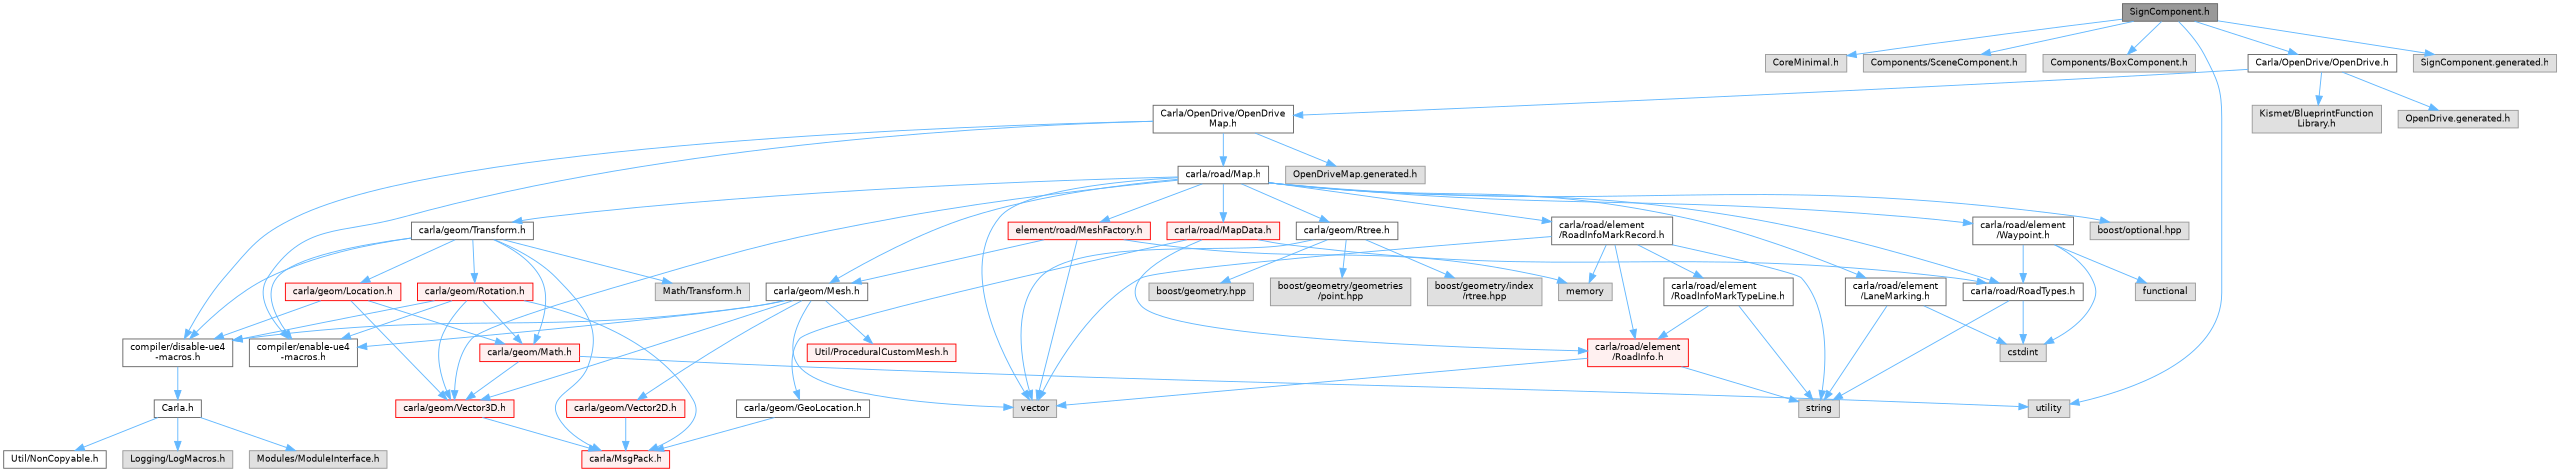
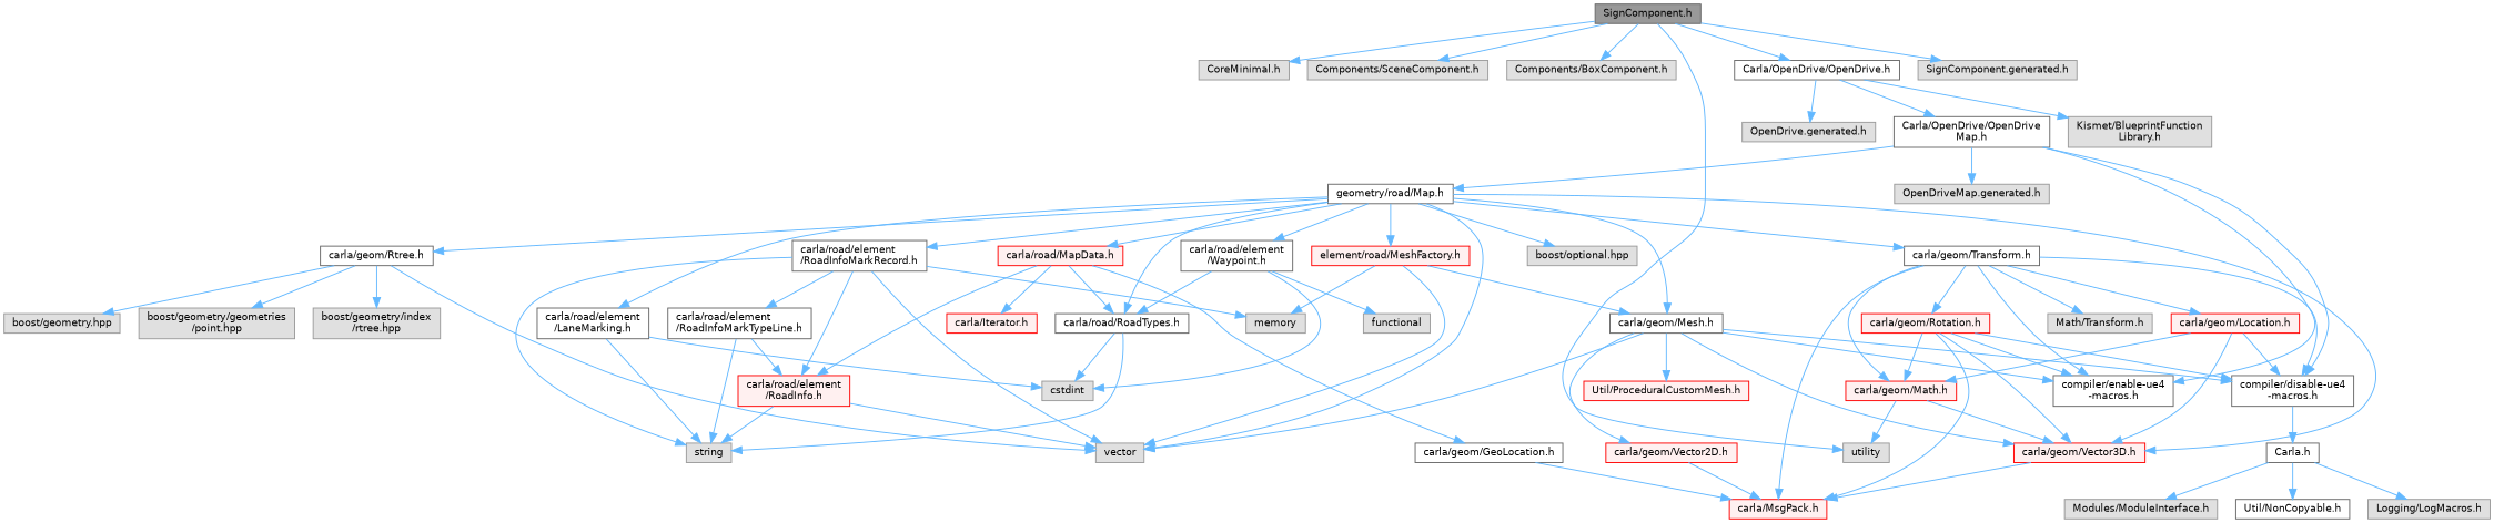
  digraph {
    node [color=grey60 fillcolor="#E0E0E0" fontname=Helvetica fontsize=10 shape=box style=filled]
    edge [color=steelblue1 fontname=Helvetica fontsize=10 labelfontname=Helvetica labelfontsize=10 style=solid]
    n1 [color=gray40 fillcolor=grey60 fontcolor=black height=0.2 label="SignComponent.h" width=0.4]
    n2 [height=0.2 label="CoreMinimal.h" width=0.4]
    n3 [height=0.2 label="Components/SceneComponent.h" width=0.4]
    n4 [height=0.2 label="Components/BoxComponent.h" width=0.4]
    n5 [color=grey40 fillcolor=white height=0.2 label="Carla/OpenDrive/OpenDrive.h" width=0.4]
    n6 [height=0.2 label=utility width=0.4]
    n7 [height=0.2 label="SignComponent.generated.h" width=0.4]
    n8 [color=grey40 fillcolor=white height=0.2 label="Carla/OpenDrive/OpenDrive\lMap.h" width=0.4]
    n9 [height=0.2 label="Kismet/BlueprintFunction\lLibrary.h" width=0.4]
    n10 [height=0.2 label="OpenDrive.generated.h" width=0.4]
    n11 [color=grey40 fillcolor=white height=0.2 label="compiler/disable-ue4\l-macros.h" width=0.4]
-   n12 [color=grey40 fillcolor=white height=0.2 label="carla/road/Map.h" width=0.4]
+   n12 [color=grey40 fillcolor=white height=0.2 label="geometry/road/Map.h" width=0.4]
    n13 [color=grey40 fillcolor=white height=0.2 label="compiler/enable-ue4\l-macros.h" width=0.4]
    n14 [height=0.2 label="OpenDriveMap.generated.h" width=0.4]
    n15 [color=grey40 fillcolor=white height=0.2 label="Carla.h" width=0.4]
    n16 [color=grey40 fillcolor=white height=0.2 label="carla/geom/Mesh.h" width=0.4]
    n17 [height=0.2 label=vector width=0.4]
    n18 [color=red fillcolor="#FFF0F0" height=0.2 label="carla/geom/Vector3D.h" width=0.4]
    n19 [color=grey40 fillcolor=white height=0.2 label="carla/geom/Rtree.h" width=0.4]
    n20 [color=grey40 fillcolor=white height=0.2 label="carla/geom/Transform.h" width=0.4]
    n21 [color=grey40 fillcolor=white height=0.2 label="carla/road/element\l/LaneMarking.h" width=0.4]
    n22 [color=grey40 fillcolor=white height=0.2 label="carla/road/element\l/RoadInfoMarkRecord.h" width=0.4]
    n23 [color=grey40 fillcolor=white height=0.2 label="carla/road/element\l/Waypoint.h" width=0.4]
    n24 [color=grey40 fillcolor=white height=0.2 label="carla/road/RoadTypes.h" width=0.4]
    n25 [color=red fillcolor="#FFF0F0" height=0.2 label="carla/road/MapData.h" width=0.4]
    n26 [color=red fillcolor="#FFF0F0" height=0.2 label="element/road/MeshFactory.h" width=0.4]
    n27 [height=0.2 label="boost/optional.hpp" width=0.4]
    n28 [color=grey40 fillcolor=white height=0.2 label="Util/NonCopyable.h" width=0.4]
    n29 [height=0.2 label="Logging/LogMacros.h" width=0.4]
    n30 [height=0.2 label="Modules/ModuleInterface.h" width=0.4]
    n31 [color=red fillcolor="#FFF0F0" height=0.2 label="carla/geom/Vector2D.h" width=0.4]
    n32 [color=red fillcolor="#FFF0F0" height=0.2 label="Util/ProceduralCustomMesh.h" width=0.4]
    n33 [color=red fillcolor="#FFF0F0" height=0.2 label="carla/MsgPack.h" width=0.4]
    n34 [height=0.2 label="boost/geometry.hpp" width=0.4]
    n35 [height=0.2 label="boost/geometry/geometries\l/point.hpp" width=0.4]
    n36 [height=0.2 label="boost/geometry/index\l/rtree.hpp" width=0.4]
    n37 [color=red fillcolor="#FFF0F0" height=0.2 label="carla/geom/Location.h" width=0.4]
    n38 [color=red fillcolor="#FFF0F0" height=0.2 label="carla/geom/Math.h" width=0.4]
    n39 [color=red fillcolor="#FFF0F0" height=0.2 label="carla/geom/Rotation.h" width=0.4]
    n40 [height=0.2 label="Math/Transform.h" width=0.4]
    n41 [height=0.2 label=cstdint width=0.4]
    n42 [height=0.2 label=string width=0.4]
    n43 [color=red fillcolor="#FFF0F0" height=0.2 label="carla/road/element\l/RoadInfo.h" width=0.4]
    n44 [color=grey40 fillcolor=white height=0.2 label="carla/road/element\l/RoadInfoMarkTypeLine.h" width=0.4]
    n45 [height=0.2 label=memory width=0.4]
    n46 [height=0.2 label=functional width=0.4]
    n47 [color=grey40 fillcolor=white height=0.2 label="carla/geom/GeoLocation.h" width=0.4]
+   n48 [color=red fillcolor="#FFF0F0" height=0.2 label="carla/Iterator.h" width=0.4]
    n1 -> n2
    n1 -> n3
    n1 -> n4
    n1 -> n5
    n1 -> n6
    n1 -> n7
    n5 -> n8
    n5 -> n9
    n5 -> n10
    n8 -> n11
    n8 -> n12
    n8 -> n13
    n8 -> n14
    n11 -> n15
    n12 -> n16
    n12 -> n17
    n12 -> n18
    n12 -> n19
    n12 -> n20
    n12 -> n21
    n12 -> n22
    n12 -> n23
    n12 -> n24
    n12 -> n25
    n12 -> n26
    n12 -> n27
    n15 -> n28
    n15 -> n29
    n15 -> n30
    n16 -> n11
    n16 -> n13
    n16 -> n17
    n16 -> n18
    n16 -> n31
    n16 -> n32
    n18 -> n33
    n19 -> n17
    n19 -> n34
    n19 -> n35
    n19 -> n36
    n20 -> n11
    n20 -> n13
    n20 -> n33
    n20 -> n37
    n20 -> n38
    n20 -> n39
    n20 -> n40
    n21 -> n41
    n21 -> n42
    n22 -> n17
    n22 -> n42
    n22 -> n43
    n22 -> n44
    n22 -> n45
    n23 -> n24
    n23 -> n41
    n23 -> n46
    n24 -> n41
    n24 -> n42
    n25 -> n24
    n25 -> n43
    n25 -> n47
+   n25 -> n48
    n26 -> n16
    n26 -> n17
    n26 -> n45
    n31 -> n33
    n37 -> n11
    n37 -> n18
    n37 -> n38
    n38 -> n6
    n38 -> n18
    n39 -> n11
    n39 -> n13
    n39 -> n18
    n39 -> n33
    n39 -> n38
    n43 -> n17
    n43 -> n42
    n44 -> n42
    n44 -> n43
    n47 -> n33
  }
